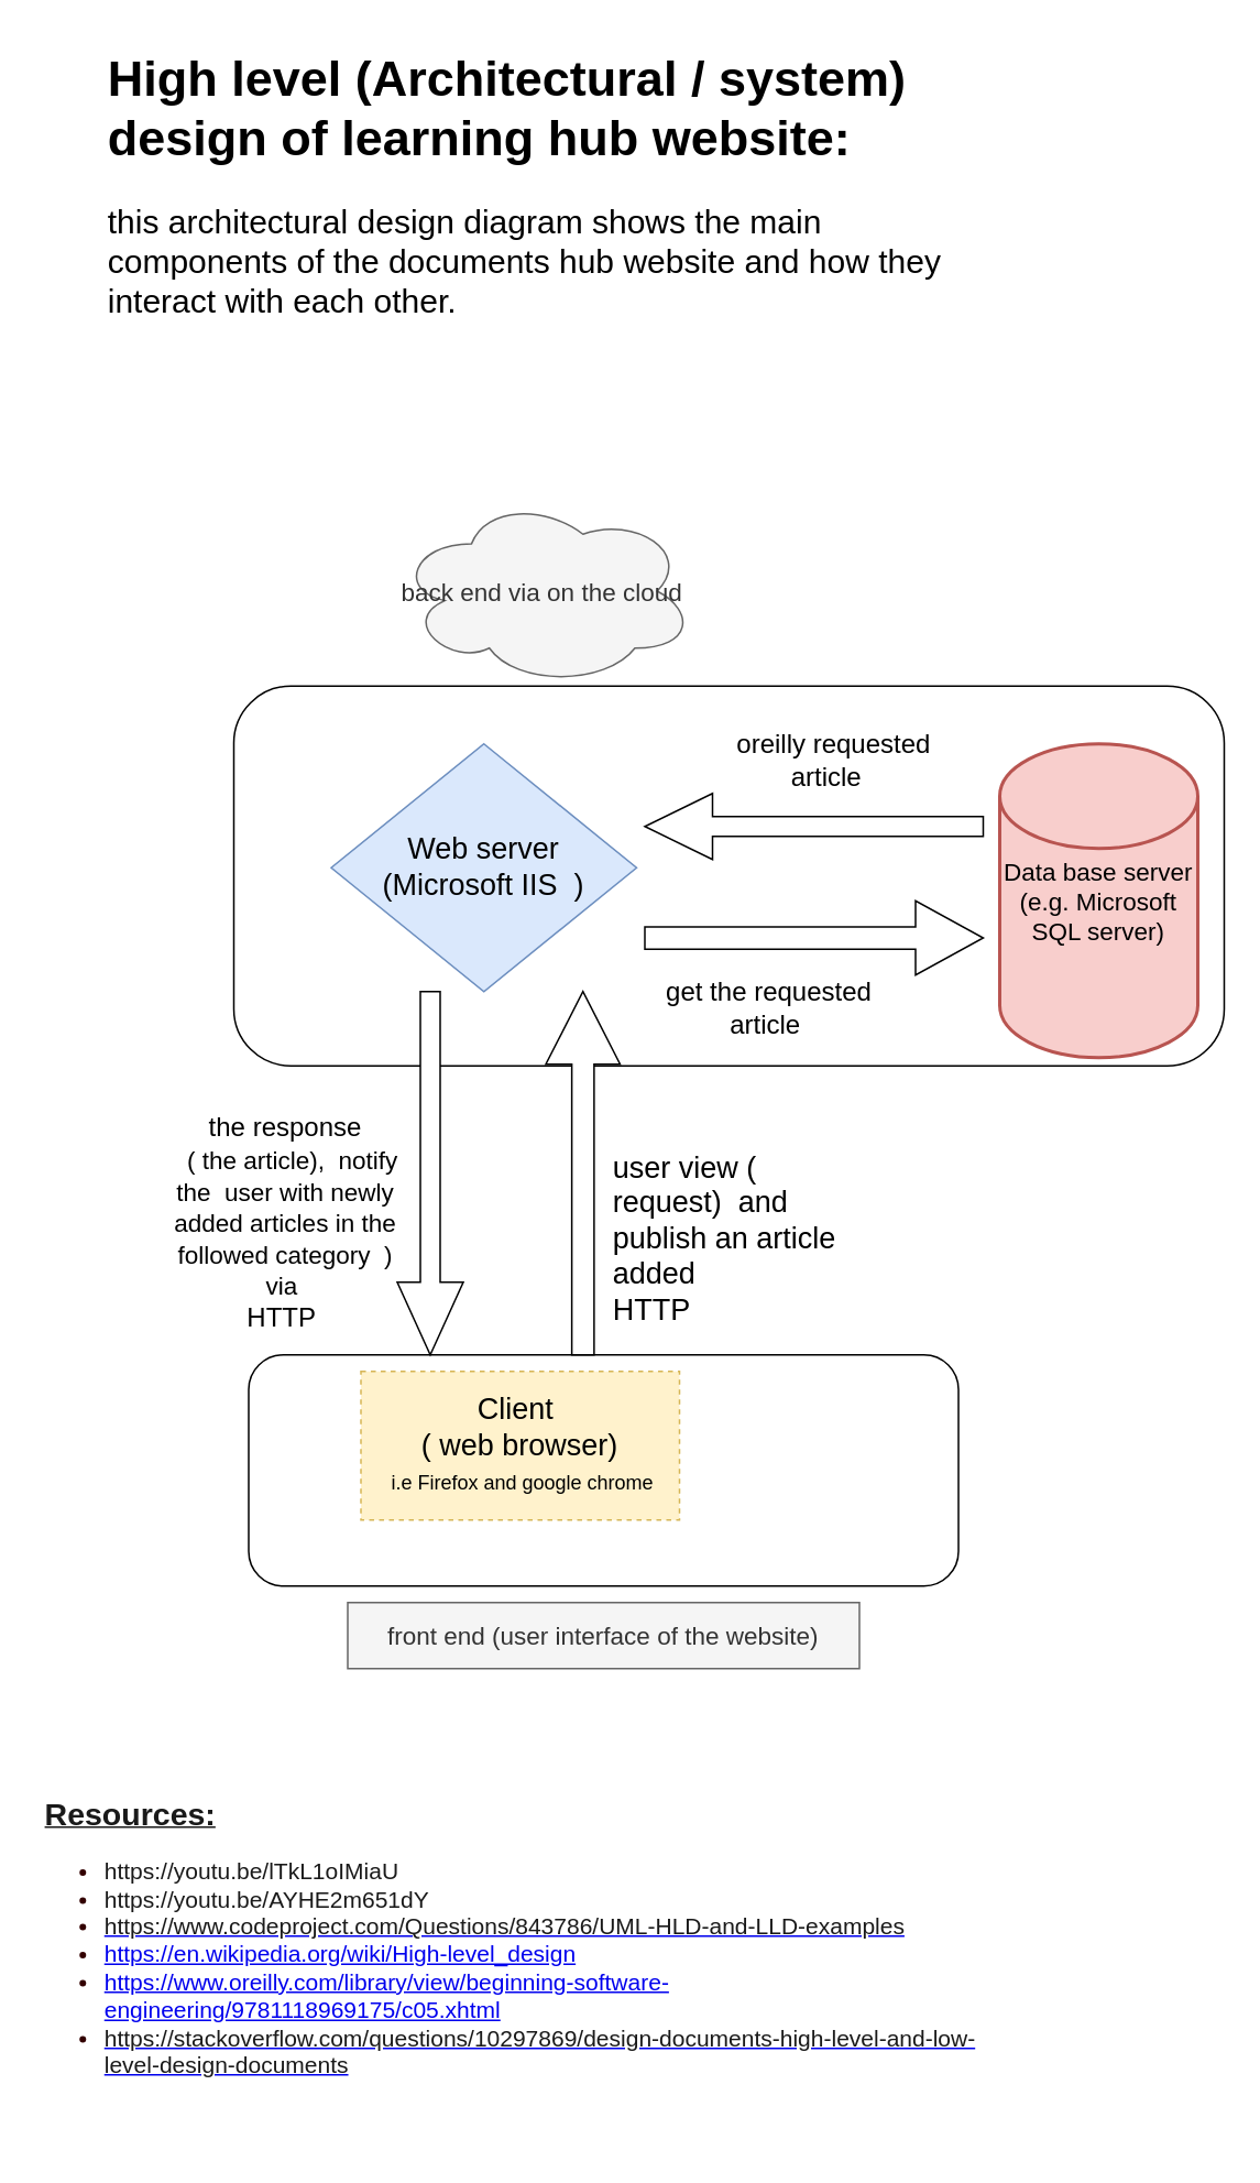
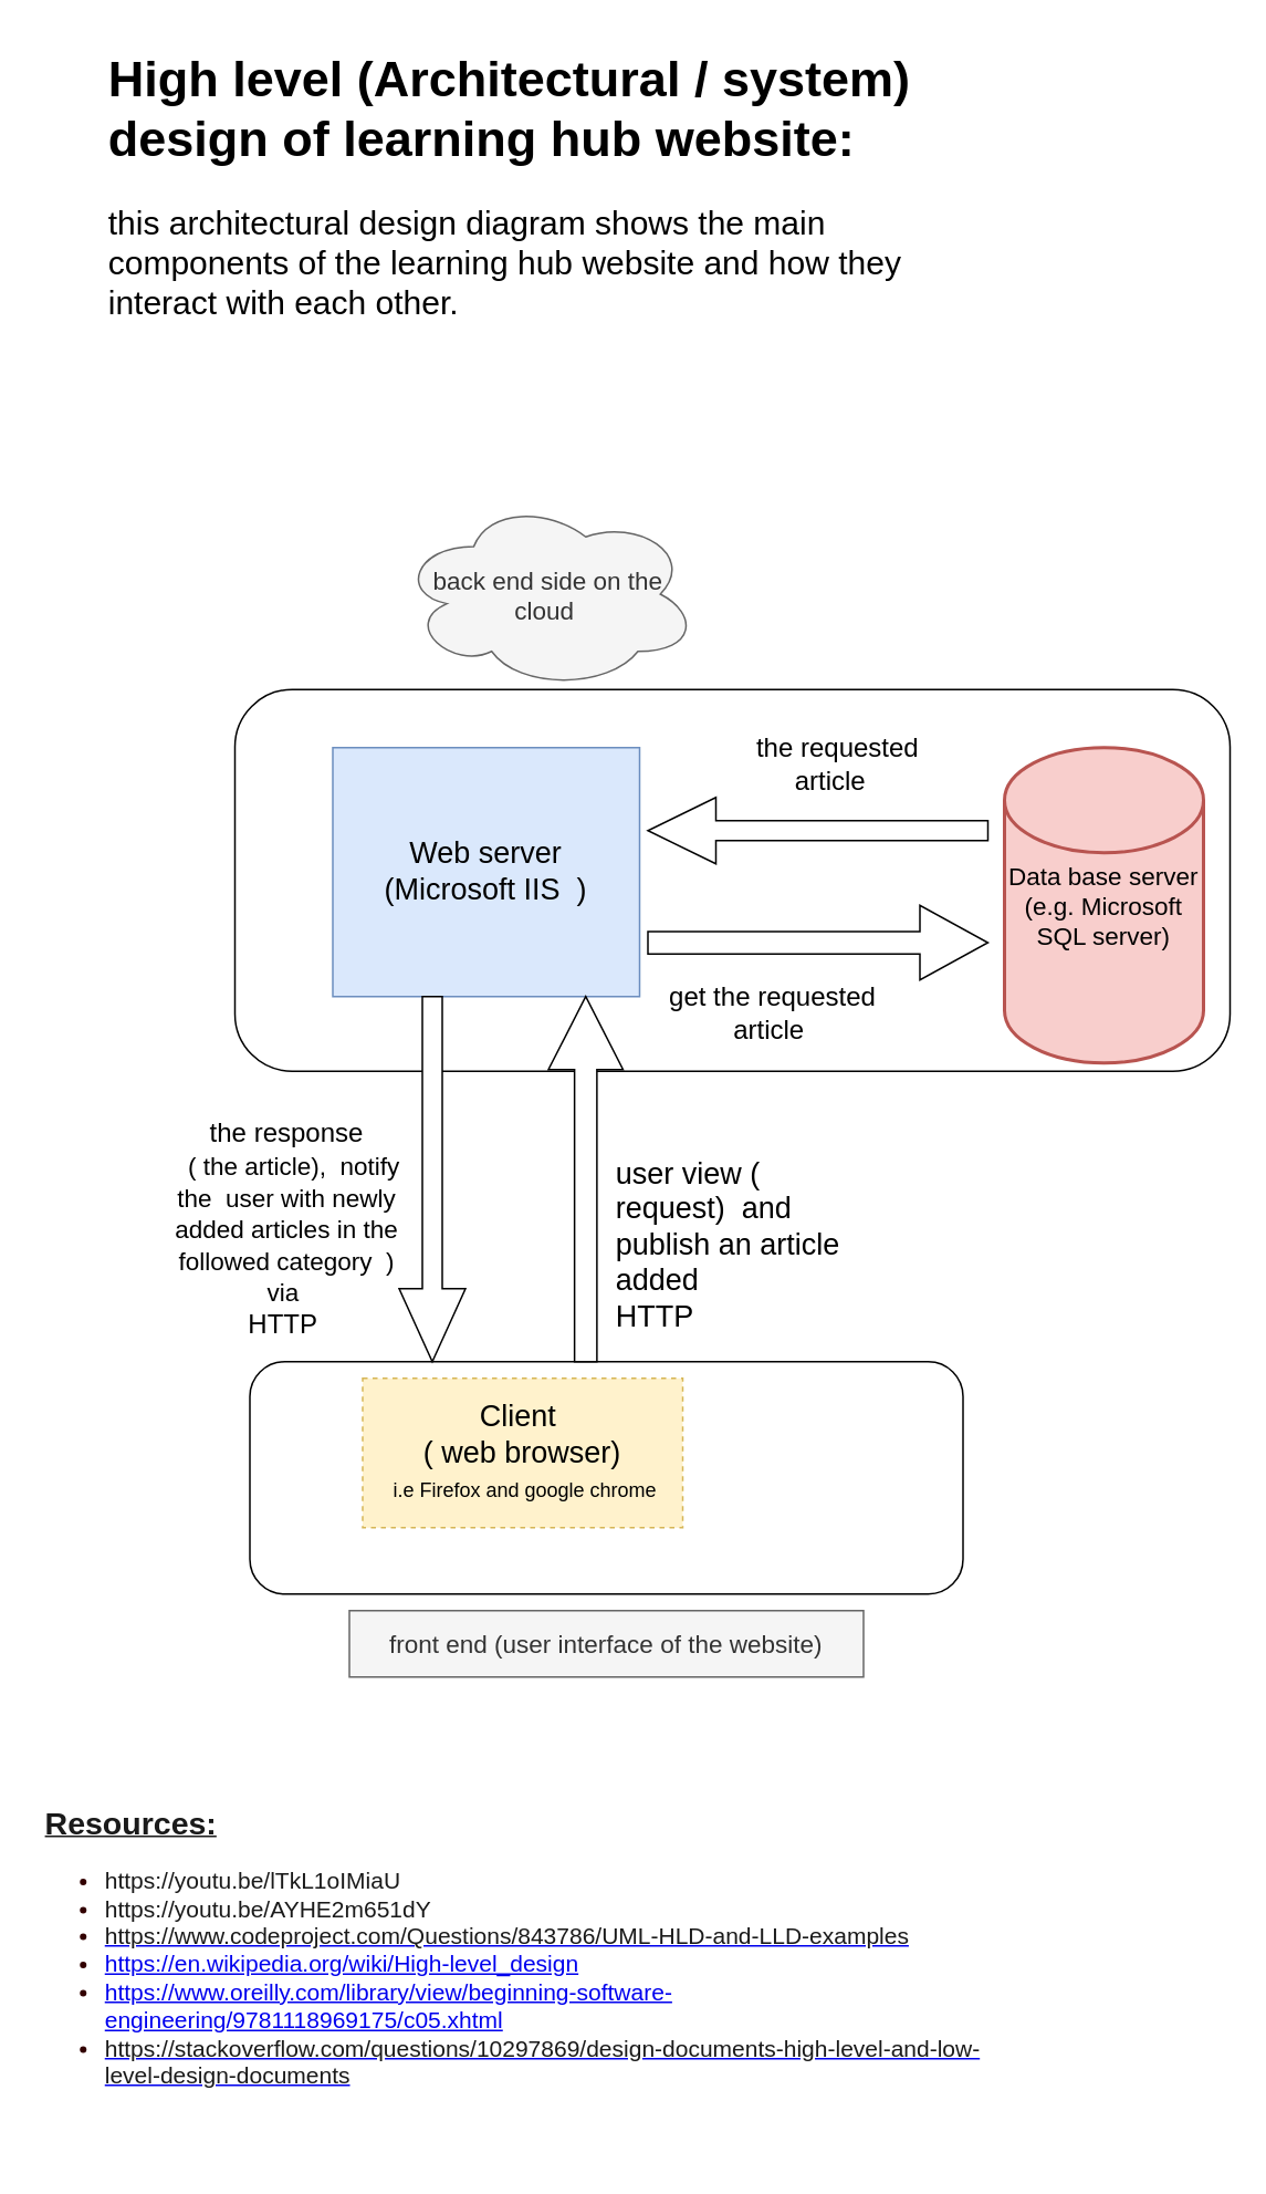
  <mxCell id="0" />
  <mxCell id="1" parent="0" />
  <mxCell id="2" value="" style="rounded=1;whiteSpace=wrap;html=1;shadow=0;comic=0;strokeColor=#000000;fillColor=none;fontSize=15;fontColor=#000000;" parent="1" vertex="1"><mxGeometry x="150" y="820" width="430" height="140" as="geometry" /></mxCell>
  <mxCell id="3" value="" style="rounded=1;whiteSpace=wrap;html=1;shadow=0;comic=0;strokeColor=#000000;fontSize=16;fontColor=#000000;fillColor=none;" parent="1" vertex="1"><mxGeometry x="141" y="415" width="600" height="230" as="geometry" /></mxCell>
  <mxCell id="4" value="Client&amp;nbsp;&lt;br&gt;( web browser)&lt;br&gt;&lt;font style=&quot;font-size: 12px&quot;&gt;&amp;nbsp;i.e&lt;font style=&quot;font-size: 12px&quot;&gt;&amp;nbsp;Firefox and google chrome&lt;/font&gt;&lt;/font&gt;&lt;br&gt;" style="rounded=0;whiteSpace=wrap;html=1;fontSize=18;fillColor=#fff2cc;strokeColor=#d6b656;dashed=1;" parent="1" vertex="1"><mxGeometry x="218" y="830" width="193" height="90" as="geometry" /></mxCell>
- <mxCell id="5" value="Web server&lt;br&gt;(Microsoft IIS&amp;nbsp; )&lt;br&gt;" style="rhombus;whiteSpace=wrap;html=1;fontSize=18;fillColor=#dae8fc;strokeColor=#6c8ebf;" parent="1" vertex="1"><mxGeometry x="200" y="450" width="185" height="150" as="geometry" /></mxCell>
+ <mxCell id="5" value="Web server&lt;br&gt;(Microsoft IIS&amp;nbsp; )&lt;br&gt;" style="rounded=0;whiteSpace=wrap;html=1;fontSize=18;fillColor=#dae8fc;strokeColor=#6c8ebf;" parent="1" vertex="1"><mxGeometry x="200" y="450" width="185" height="150" as="geometry" /></mxCell>
  <mxCell id="6" value="Data base server&lt;br style=&quot;font-size: 15px&quot;&gt;(e.g. Microsoft SQL server)&lt;br style=&quot;font-size: 15px&quot;&gt;" style="strokeWidth=2;html=1;shape=mxgraph.flowchart.database;whiteSpace=wrap;fontSize=15;verticalAlign=middle;fillColor=#f8cecc;strokeColor=#b85450;" parent="1" vertex="1"><mxGeometry x="605" y="450" width="120" height="190" as="geometry" /></mxCell>
  <mxCell id="7" value="" style="shape=singleArrow;direction=north;whiteSpace=wrap;html=1;fontSize=18;" parent="1" vertex="1"><mxGeometry x="330" y="600" width="45" height="220" as="geometry" /></mxCell>
  <mxCell id="8" value="" style="shape=singleArrow;direction=south;whiteSpace=wrap;html=1;fontSize=18;" parent="1" vertex="1"><mxGeometry x="240" y="600" width="40" height="220" as="geometry" /></mxCell>
  <mxCell id="9" value="" style="shape=singleArrow;whiteSpace=wrap;html=1;fontSize=18;" parent="1" vertex="1"><mxGeometry x="390" y="545" width="205" height="45" as="geometry" /></mxCell>
  <mxCell id="10" value="" style="shape=singleArrow;direction=west;whiteSpace=wrap;html=1;fontSize=18;" parent="1" vertex="1"><mxGeometry x="390" y="480" width="205" height="40" as="geometry" /></mxCell>
  <mxCell id="11" value="&lt;div style=&quot;text-align: left ; font-size: 18px&quot;&gt;&lt;span style=&quot;font-size: 18px&quot;&gt;user view ( request)&amp;nbsp; and publish an article added&lt;/span&gt;&lt;/div&gt;&lt;div style=&quot;text-align: left ; font-size: 18px&quot;&gt;&lt;span style=&quot;font-size: 18px&quot;&gt;HTTP&amp;nbsp;&lt;/span&gt;&lt;/div&gt;" style="text;html=1;align=center;verticalAlign=middle;whiteSpace=wrap;rounded=0;fontSize=18;horizontal=1;fontStyle=0;shadow=0;comic=0;" parent="1" vertex="1"><mxGeometry x="370" y="710" width="160" height="80" as="geometry" /></mxCell>
  <mxCell id="12" value="get the requested article&amp;nbsp;" style="text;html=1;align=center;verticalAlign=middle;whiteSpace=wrap;rounded=0;fontSize=16;horizontal=1;fontStyle=0;shadow=0;comic=0;" parent="1" vertex="1"><mxGeometry x="392.5" y="580" width="145" height="60" as="geometry" /></mxCell>
- <mxCell id="13" value="&amp;nbsp;oreilly requested article&amp;nbsp;" style="text;html=1;align=center;verticalAlign=middle;whiteSpace=wrap;rounded=0;fontSize=16;horizontal=1;fontStyle=0;shadow=0;comic=0;" parent="1" vertex="1"><mxGeometry x="430" y="430" width="145" height="60" as="geometry" /></mxCell>
+ <mxCell id="13" value="&amp;nbsp;the requested article&amp;nbsp;" style="text;html=1;align=center;verticalAlign=middle;whiteSpace=wrap;rounded=0;fontSize=16;horizontal=1;fontStyle=0;shadow=0;comic=0;" parent="1" vertex="1"><mxGeometry x="430" y="430" width="145" height="60" as="geometry" /></mxCell>
  <mxCell id="14" value="&lt;span&gt;the response&lt;br&gt;&amp;nbsp;&amp;nbsp;&lt;/span&gt;&lt;font style=&quot;font-size: 15px&quot;&gt;( the article),&amp;nbsp; notify the&amp;nbsp; user with newly added articles in the followed category&amp;nbsp; ) via&amp;nbsp;&lt;br&gt;&lt;/font&gt;HTTP&amp;nbsp;&lt;br&gt;" style="text;html=1;align=center;verticalAlign=middle;whiteSpace=wrap;rounded=0;fontSize=16;horizontal=1;fontStyle=0;shadow=0;comic=0;" parent="1" vertex="1"><mxGeometry x="100" y="710" width="145" height="60" as="geometry" /></mxCell>
- <mxCell id="15" value="&lt;h1 style=&quot;font-size: 30px&quot;&gt;&lt;font style=&quot;font-size: 30px&quot;&gt;High level (Architectural / system) design of learning hub website:&lt;/font&gt;&lt;/h1&gt;&lt;p&gt;&lt;font style=&quot;font-size: 20px&quot;&gt;this architectural design diagram shows the main components of the documents hub website and how they interact with each other.&lt;/font&gt;&lt;/p&gt;" style="text;html=1;strokeColor=none;fillColor=none;spacing=5;spacingTop=-20;whiteSpace=wrap;overflow=hidden;rounded=0;shadow=0;comic=0;fontSize=16;" parent="1" vertex="1"><mxGeometry x="60" y="20" width="540" height="189" as="geometry" /></mxCell>
+ <mxCell id="15" value="&lt;h1 style=&quot;font-size: 30px&quot;&gt;&lt;font style=&quot;font-size: 30px&quot;&gt;High level (Architectural / system) design of learning hub website:&lt;/font&gt;&lt;/h1&gt;&lt;p&gt;&lt;font style=&quot;font-size: 20px&quot;&gt;this architectural design diagram shows the main components of the learning hub website and how they interact with each other.&lt;/font&gt;&lt;/p&gt;" style="text;html=1;strokeColor=none;fillColor=none;spacing=5;spacingTop=-20;whiteSpace=wrap;overflow=hidden;rounded=0;shadow=0;comic=0;fontSize=16;" parent="1" vertex="1"><mxGeometry x="60" y="20" width="540" height="189" as="geometry" /></mxCell>
  <mxCell id="16" value="&lt;div style=&quot;text-align: left&quot;&gt;&lt;b&gt;&lt;font style=&quot;font-size: 14px&quot; color=&quot;#1a1a1a&quot;&gt;&amp;nbsp;&lt;/font&gt;&lt;font style=&quot;font-size: 19px&quot; color=&quot;#1a1a1a&quot;&gt;&lt;u&gt;Resources:&lt;/u&gt;&lt;/font&gt;&lt;/b&gt;&lt;/div&gt;&lt;ul style=&quot;font-size: 14px&quot;&gt;&lt;li style=&quot;text-align: left&quot;&gt;&lt;font style=&quot;font-size: 14px&quot; color=&quot;#1a1a1a&quot;&gt;https://youtu.be/lTkL1oIMiaU&lt;br&gt;&lt;/font&gt;&lt;/li&gt;&lt;li&gt;&lt;font style=&quot;font-size: 14px&quot; color=&quot;#1a1a1a&quot;&gt;https://youtu.be/AYHE2m651dY&lt;br&gt;&lt;/font&gt;&lt;/li&gt;&lt;li&gt;&lt;a href=&quot;https://www.codeproject.com/Questions/843786/UML-HLD-and-LLD-examples&quot;&gt;&lt;font style=&quot;font-size: 14px&quot; color=&quot;#1a1a1a&quot;&gt;https://www.codeproject.com/Questions/843786/UML-HLD-and-LLD-examples&lt;/font&gt;&lt;/a&gt;&lt;/li&gt;&lt;li&gt;&lt;font style=&quot;font-size: 14px&quot; color=&quot;#1a1a1a&quot;&gt;&lt;font style=&quot;font-size: 14px&quot;&gt;&lt;a href=&quot;https://en.wikipedia.org/wiki/High-level_design&quot;&gt;https://en.wikipedia.org/wiki/High-level_design&lt;/a&gt;&lt;/font&gt;&lt;br&gt;&lt;/font&gt;&lt;/li&gt;&lt;li&gt;&lt;font style=&quot;font-size: 14px&quot; color=&quot;#1a1a1a&quot;&gt;&lt;a href=&quot;https://www.oreilly.com/library/view/beginning-software-engineering/9781118969175/c05.xhtml&quot;&gt;https://www.oreilly.com/library/view/beginning-software-engineering/9781118969175/c05.xhtml&lt;/a&gt;&lt;br&gt;&lt;/font&gt;&lt;/li&gt;&lt;li&gt;&lt;a href=&quot;https://stackoverflow.com/questions/10297869/design-documents-high-level-and-low-level-design-documents&quot;&gt;&lt;font style=&quot;font-size: 14px&quot; color=&quot;#1a1a1a&quot;&gt;https://stackoverflow.com/questions/10297869/design-documents-high-level-and-low-level-design-documents&lt;/font&gt;&lt;/a&gt;&lt;br&gt;&lt;/li&gt;&lt;/ul&gt;" style="text;html=1;strokeColor=none;fillColor=none;align=left;verticalAlign=middle;whiteSpace=wrap;rounded=0;shadow=0;comic=0;fontSize=15;spacingTop=0;fontColor=#330000;fontStyle=0" parent="1" vertex="1"><mxGeometry x="20.5" y="1060" width="588" height="240" as="geometry" /></mxCell>
- <mxCell id="17" value="back end via on the cloud&amp;nbsp;" style="ellipse;shape=cloud;whiteSpace=wrap;html=1;rounded=0;shadow=0;comic=0;strokeColor=#666666;fillColor=#f5f5f5;fontSize=15;fontColor=#333333;" parent="1" vertex="1"><mxGeometry x="240" y="300" width="180" height="115" as="geometry" /></mxCell>
+ <mxCell id="17" value="back end side on the cloud&amp;nbsp;" style="ellipse;shape=cloud;whiteSpace=wrap;html=1;rounded=0;shadow=0;comic=0;strokeColor=#666666;fillColor=#f5f5f5;fontSize=15;fontColor=#333333;" parent="1" vertex="1"><mxGeometry x="240" y="300" width="180" height="115" as="geometry" /></mxCell>
  <mxCell id="18" value="front end (user interface of the website)" style="text;html=1;strokeColor=#666666;fillColor=#f5f5f5;align=center;verticalAlign=middle;whiteSpace=wrap;rounded=0;shadow=0;comic=0;fontSize=15;fontColor=#333333;" parent="1" vertex="1"><mxGeometry x="210" y="970" width="310" height="40" as="geometry" /></mxCell>
